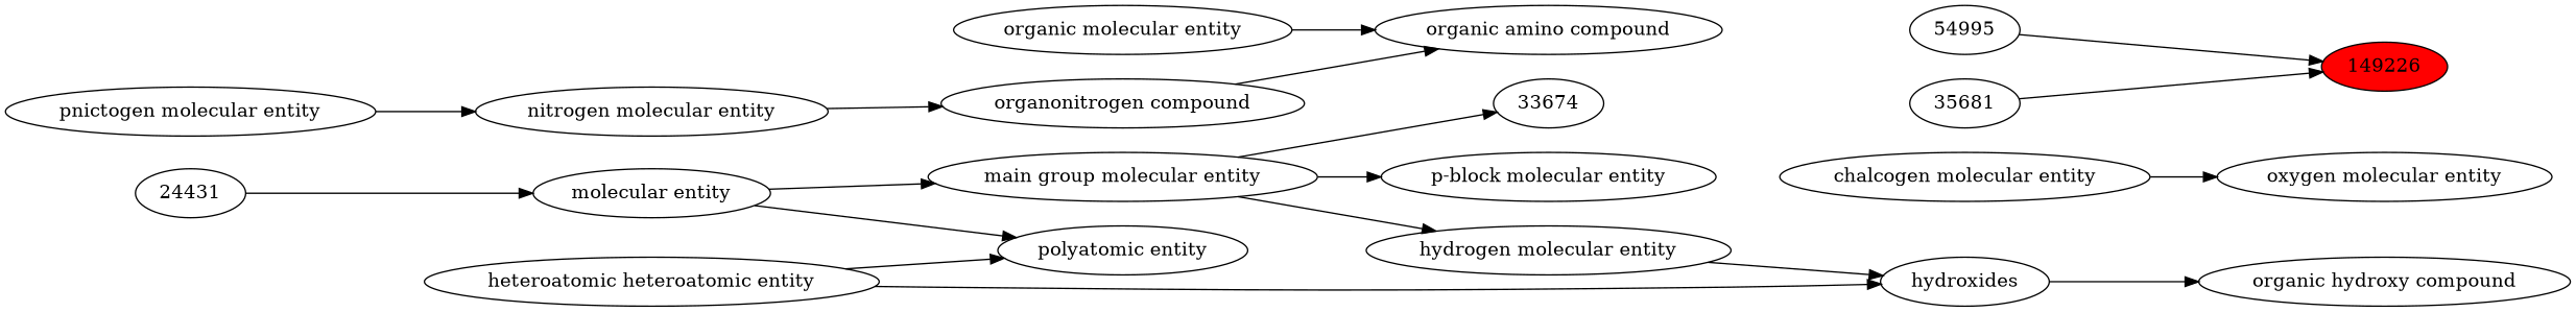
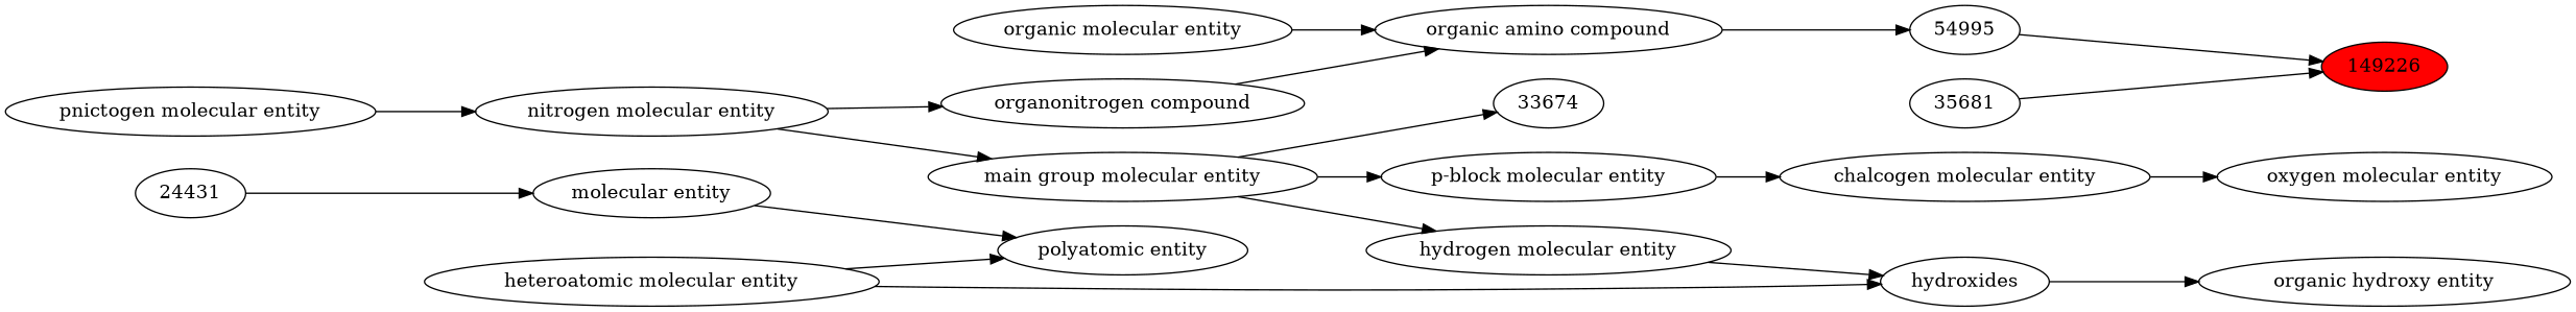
  digraph {
    rankdir=LR
    n1 [fillcolor=red label=149226 style=filled]
    n2 [label=54995]
    n3 [label=35681]
-   n4 [label="organic hydroxy compound"]
+   n4 [label="organic hydroxy entity"]
    n5 [label="organic amino compound"]
    n6 [label=hydroxides]
    n7 [label="organic molecular entity"]
    n8 [label="organonitrogen compound"]
    n9 [label="oxygen molecular entity"]
    n10 [label="hydrogen molecular entity"]
-   n11 [label="heteroatomic heteroatomic entity"]
+   n11 [label="heteroatomic molecular entity"]
    n12 [label="polyatomic entity"]
    n13 [label="nitrogen molecular entity"]
    n14 [label="chalcogen molecular entity"]
    n15 [label=33674]
    n16 [label="p-block molecular entity"]
    n17 [label="pnictogen molecular entity"]
    n18 [label="main group molecular entity"]
    n19 [label="molecular entity"]
    n20 [label=24431]
    n2 -> n1
    n3 -> n1
+   n5 -> n2
    n6 -> n4
    n7 -> n5
    n8 -> n5
    n10 -> n6
    n11 -> n6
    n11 -> n12
    n13 -> n8
    n14 -> n9
+   n16 -> n14
    n17 -> n13
    n18 -> n10
    n18 -> n15
    n18 -> n16
    n19 -> n12
-   n19 -> n18
+   n13 -> n18
    n20 -> n19
  }
